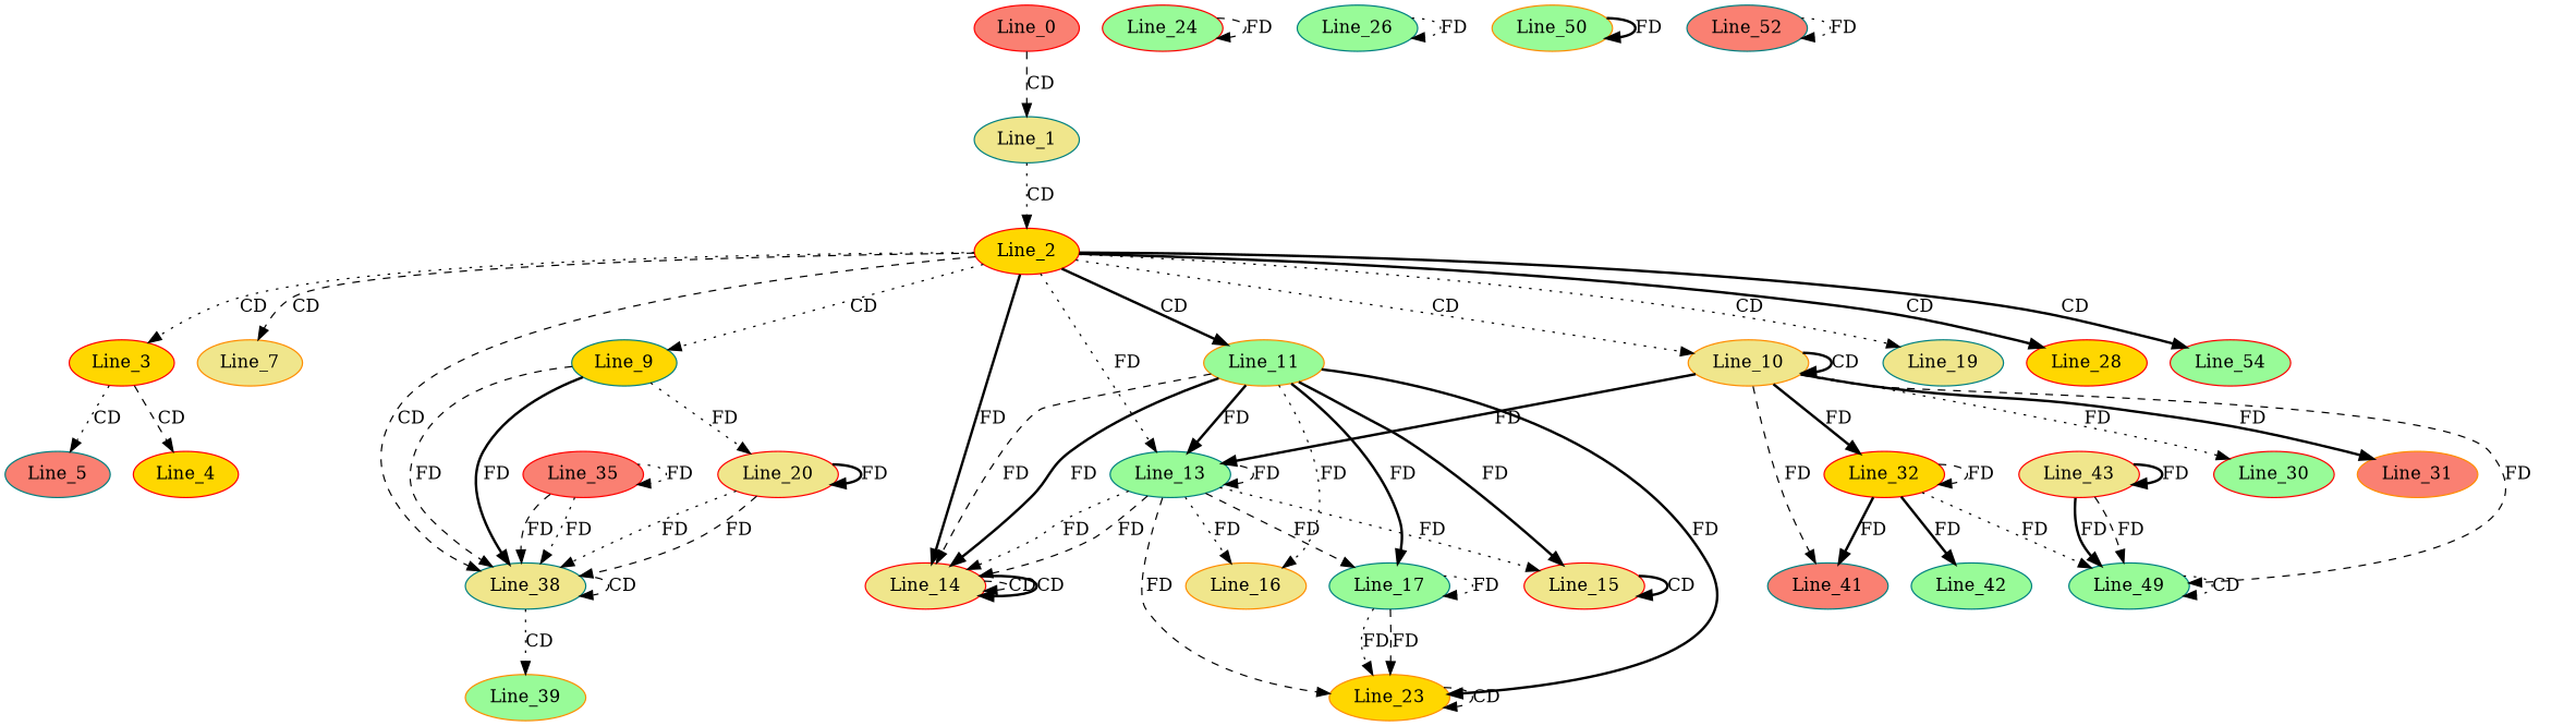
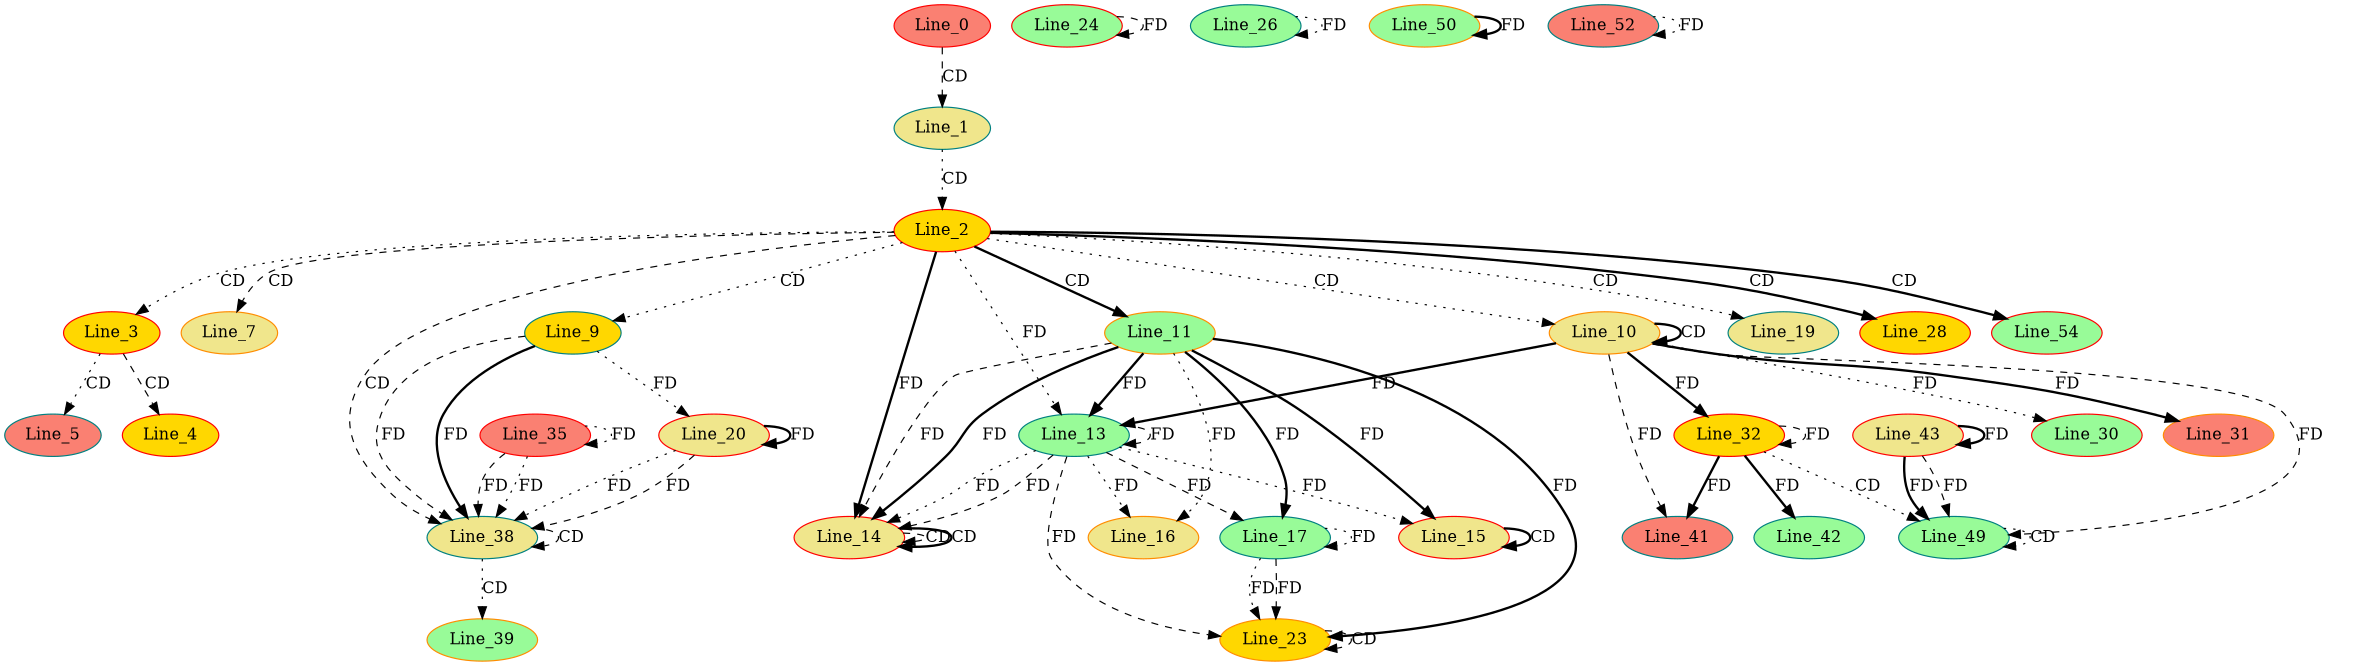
  digraph {
    node [color=red fillcolor=palegreen style=filled]
    edge [style=dotted]
    Line_0 [fillcolor=salmon]
    Line_1 [color=teal fillcolor=khaki]
    Line_2 [fillcolor=gold]
    Line_3 [fillcolor=gold]
    Line_7 [color=darkorange fillcolor=khaki]
    Line_9 [color=teal fillcolor=gold]
    Line_10 [color=darkorange fillcolor=khaki]
    Line_11 [color=darkorange]
    Line_13 [color=teal]
    Line_14 [fillcolor=khaki]
    Line_19 [color=teal fillcolor=khaki]
    Line_28 [fillcolor=gold]
    Line_38 [color=teal fillcolor=khaki]
    Line_54
    Line_4 [fillcolor=gold]
    Line_5 [color=teal fillcolor=salmon]
    Line_20 [fillcolor=khaki]
    Line_30
    Line_31 [color=darkorange fillcolor=salmon]
    Line_32 [fillcolor=gold]
    Line_41 [color=teal fillcolor=salmon]
    Line_49 [color=teal]
    Line_15 [fillcolor=khaki]
    Line_16 [color=darkorange fillcolor=khaki]
    Line_17 [color=teal]
    Line_23 [color=darkorange fillcolor=gold]
    Line_39 [color=darkorange]
    Line_42 [color=teal]
    Line_24
    Line_26 [color=teal]
    Line_35 [fillcolor=salmon]
    Line_43 [fillcolor=khaki]
    Line_50 [color=darkorange]
    Line_52 [color=teal fillcolor=salmon]
    Line_0 -> Line_1 [label=CD style=dashed]
    Line_1 -> Line_2 [label=CD]
    Line_2 -> Line_3 [label=CD]
    Line_2 -> Line_7 [label=CD style=dashed]
    Line_2 -> Line_9 [label=CD]
    Line_2 -> Line_10 [label=CD]
    Line_2 -> Line_11 [label=CD style=bold]
    Line_2 -> Line_13 [label=FD]
    Line_2 -> Line_14 [label=FD style=bold]
    Line_2 -> Line_19 [label=CD]
    Line_2 -> Line_28 [label=CD style=bold]
    Line_2 -> Line_38 [label=CD style=dashed]
    Line_2 -> Line_54 [label=CD style=bold]
    Line_3 -> Line_4 [label=CD style=dashed]
    Line_3 -> Line_5 [label=CD]
    Line_9 -> Line_38 [label=FD style=dashed]
    Line_9 -> Line_38 [label=FD style=bold]
    Line_9 -> Line_20 [label=FD]
    Line_10 -> Line_10 [label=CD style=bold]
    Line_10 -> Line_13 [label=FD style=bold]
    Line_10 -> Line_30 [label=FD]
    Line_10 -> Line_31 [label=FD style=bold]
    Line_10 -> Line_32 [label=FD style=bold]
    Line_10 -> Line_41 [label=FD style=dashed]
    Line_10 -> Line_49 [label=FD style=dashed]
    Line_11 -> Line_13 [label=FD style=bold]
    Line_11 -> Line_14 [label=FD style=dashed]
    Line_11 -> Line_14 [label=FD style=bold]
    Line_11 -> Line_15 [label=FD style=bold]
    Line_11 -> Line_16 [label=FD]
    Line_11 -> Line_17 [label=FD style=bold]
    Line_11 -> Line_23 [label=FD style=bold]
    Line_13 -> Line_13 [label=FD style=dashed]
    Line_13 -> Line_14 [label=FD]
    Line_13 -> Line_14 [label=FD style=dashed]
    Line_13 -> Line_15 [label=FD]
    Line_13 -> Line_16 [label=FD]
    Line_13 -> Line_17 [label=FD style=dashed]
    Line_13 -> Line_23 [label=FD style=dashed]
    Line_14 -> Line_14 [label=CD style=dashed]
    Line_14 -> Line_14 [label=CD style=bold]
    Line_38 -> Line_38 [label=CD style=dashed]
    Line_38 -> Line_39 [label=CD]
    Line_20 -> Line_38 [label=FD style=dashed]
    Line_20 -> Line_38 [label=FD]
    Line_20 -> Line_20 [label=FD style=bold]
    Line_32 -> Line_32 [label=FD style=dashed]
    Line_32 -> Line_41 [label=FD style=bold]
-   Line_32 -> Line_49 [label=FD]
+   Line_32 -> Line_49 [label=CD]
    Line_32 -> Line_42 [label=FD style=bold]
    Line_49 -> Line_49 [label=CD]
    Line_15 -> Line_15 [label=CD style=bold]
    Line_17 -> Line_17 [label=FD]
    Line_17 -> Line_23 [label=FD]
    Line_17 -> Line_23 [label=FD style=dashed]
    Line_23 -> Line_23 [label=CD style=dashed]
    Line_24 -> Line_24 [label=FD style=dashed]
    Line_26 -> Line_26 [label=FD]
    Line_35 -> Line_38 [label=FD style=dashed]
    Line_35 -> Line_38 [label=FD]
    Line_35 -> Line_35 [label=FD]
    Line_43 -> Line_49 [label=FD style=bold]
    Line_43 -> Line_49 [label=FD style=dashed]
    Line_43 -> Line_43 [label=FD style=bold]
    Line_50 -> Line_50 [label=FD style=bold]
    Line_52 -> Line_52 [label=FD]
  }
